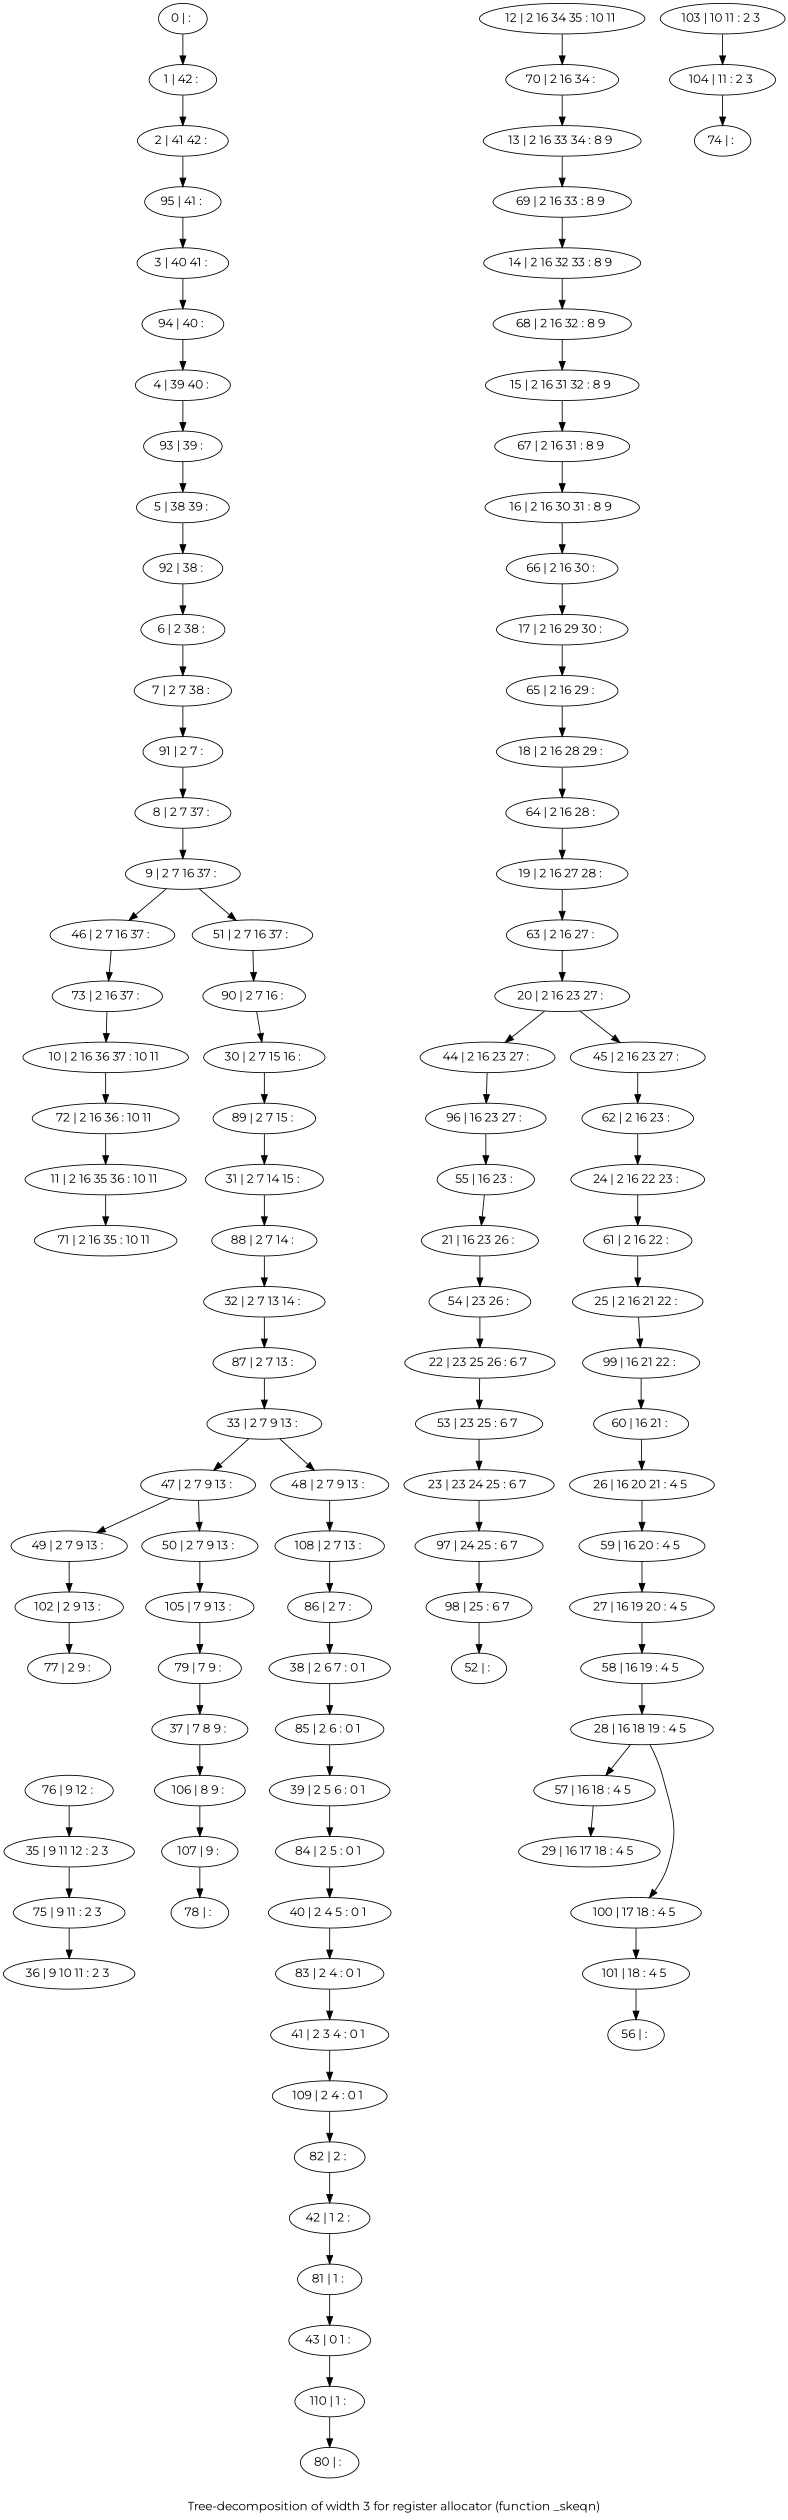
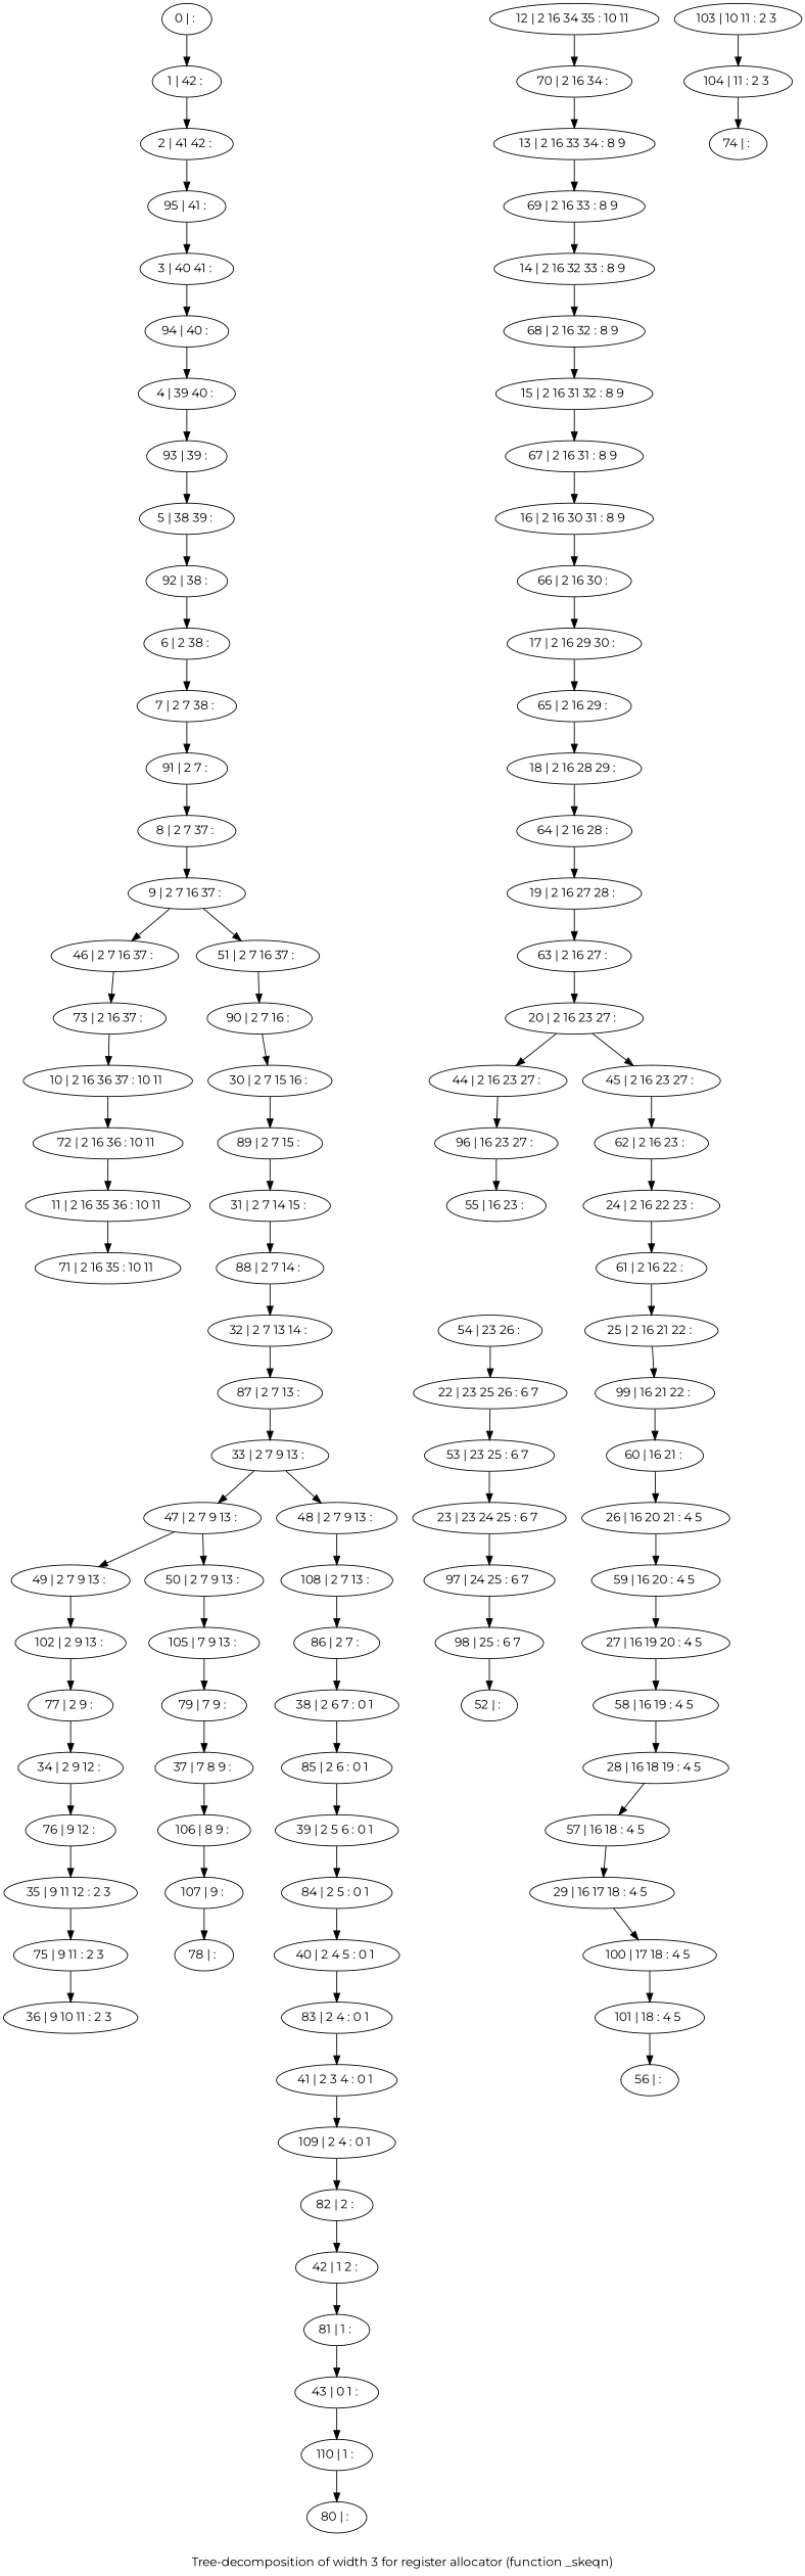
  digraph {
    fontname=Montserrat
    label="Tree-decomposition of width 3 for register allocator (function _skeqn)"
    node [fontname=Montserrat]
    edge [fontname=Montserrat]
    n1 [label="0 | : "]
    n2 [label="1 | 42 : "]
    n3 [label="2 | 41 42 : "]
    n4 [label="95 | 41 : "]
    n5 [label="3 | 40 41 : "]
    n6 [label="94 | 40 : "]
    n7 [label="4 | 39 40 : "]
    n8 [label="93 | 39 : "]
    n9 [label="5 | 38 39 : "]
    n10 [label="92 | 38 : "]
    n11 [label="6 | 2 38 : "]
    n12 [label="7 | 2 7 38 : "]
    n13 [label="91 | 2 7 : "]
    n14 [label="8 | 2 7 37 : "]
    n15 [label="9 | 2 7 16 37 : "]
    n16 [label="46 | 2 7 16 37 : "]
    n17 [label="51 | 2 7 16 37 : "]
    n18 [label="73 | 2 16 37 : "]
    n19 [label="90 | 2 7 16 : "]
    n20 [label="10 | 2 16 36 37 : 10 11 "]
    n21 [label="72 | 2 16 36 : 10 11 "]
    n22 [label="11 | 2 16 35 36 : 10 11 "]
    n23 [label="71 | 2 16 35 : 10 11 "]
    n24 [label="12 | 2 16 34 35 : 10 11 "]
    n25 [label="70 | 2 16 34 : "]
    n26 [label="13 | 2 16 33 34 : 8 9 "]
    n27 [label="69 | 2 16 33 : 8 9 "]
    n28 [label="14 | 2 16 32 33 : 8 9 "]
    n29 [label="68 | 2 16 32 : 8 9 "]
    n30 [label="15 | 2 16 31 32 : 8 9 "]
    n31 [label="67 | 2 16 31 : 8 9 "]
    n32 [label="16 | 2 16 30 31 : 8 9 "]
    n33 [label="66 | 2 16 30 : "]
    n34 [label="17 | 2 16 29 30 : "]
    n35 [label="65 | 2 16 29 : "]
    n36 [label="18 | 2 16 28 29 : "]
    n37 [label="64 | 2 16 28 : "]
    n38 [label="19 | 2 16 27 28 : "]
    n39 [label="63 | 2 16 27 : "]
    n40 [label="20 | 2 16 23 27 : "]
    n41 [label="44 | 2 16 23 27 : "]
    n42 [label="45 | 2 16 23 27 : "]
    n43 [label="96 | 16 23 27 : "]
    n44 [label="62 | 2 16 23 : "]
-   n45 [label="21 | 16 23 26 : "]
    n46 [label="54 | 23 26 : "]
    n47 [label="22 | 23 25 26 : 6 7 "]
    n48 [label="53 | 23 25 : 6 7 "]
    n49 [label="23 | 23 24 25 : 6 7 "]
    n50 [label="97 | 24 25 : 6 7 "]
    n51 [label="98 | 25 : 6 7 "]
    n52 [label="24 | 2 16 22 23 : "]
    n53 [label="61 | 2 16 22 : "]
    n54 [label="25 | 2 16 21 22 : "]
    n55 [label="99 | 16 21 22 : "]
    n56 [label="60 | 16 21 : "]
    n57 [label="26 | 16 20 21 : 4 5 "]
    n58 [label="59 | 16 20 : 4 5 "]
    n59 [label="27 | 16 19 20 : 4 5 "]
    n60 [label="58 | 16 19 : 4 5 "]
    n61 [label="28 | 16 18 19 : 4 5 "]
    n62 [label="57 | 16 18 : 4 5 "]
    n63 [label="29 | 16 17 18 : 4 5 "]
    n64 [label="100 | 17 18 : 4 5 "]
    n65 [label="101 | 18 : 4 5 "]
    n66 [label="30 | 2 7 15 16 : "]
    n67 [label="89 | 2 7 15 : "]
    n68 [label="31 | 2 7 14 15 : "]
    n69 [label="88 | 2 7 14 : "]
    n70 [label="32 | 2 7 13 14 : "]
    n71 [label="87 | 2 7 13 : "]
    n72 [label="33 | 2 7 9 13 : "]
    n73 [label="47 | 2 7 9 13 : "]
    n74 [label="48 | 2 7 9 13 : "]
    n75 [label="49 | 2 7 9 13 : "]
    n76 [label="50 | 2 7 9 13 : "]
    n77 [label="108 | 2 7 13 : "]
+   n78 [label="34 | 2 9 12 : "]
    n79 [label="76 | 9 12 : "]
    n80 [label="35 | 9 11 12 : 2 3 "]
    n81 [label="75 | 9 11 : 2 3 "]
    n82 [label="36 | 9 10 11 : 2 3 "]
    n83 [label="103 | 10 11 : 2 3 "]
    n84 [label="104 | 11 : 2 3 "]
    n85 [label="37 | 7 8 9 : "]
    n86 [label="106 | 8 9 : "]
    n87 [label="107 | 9 : "]
    n88 [label="38 | 2 6 7 : 0 1 "]
    n89 [label="85 | 2 6 : 0 1 "]
    n90 [label="39 | 2 5 6 : 0 1 "]
    n91 [label="84 | 2 5 : 0 1 "]
    n92 [label="40 | 2 4 5 : 0 1 "]
    n93 [label="83 | 2 4 : 0 1 "]
    n94 [label="41 | 2 3 4 : 0 1 "]
    n95 [label="109 | 2 4 : 0 1 "]
    n96 [label="82 | 2 : "]
    n97 [label="42 | 1 2 : "]
    n98 [label="81 | 1 : "]
    n99 [label="43 | 0 1 : "]
    n100 [label="110 | 1 : "]
    n101 [label="80 | : "]
    n102 [label="55 | 16 23 : "]
    n103 [label="102 | 2 9 13 : "]
    n104 [label="105 | 7 9 13 : "]
    n105 [label="86 | 2 7 : "]
    n106 [label="77 | 2 9 : "]
    n107 [label="79 | 7 9 : "]
    n108 [label="52 | : "]
    n109 [label="56 | : "]
    n110 [label="74 | : "]
    n111 [label="78 | : "]
    n1 -> n2
    n2 -> n3
    n3 -> n4
    n4 -> n5
    n5 -> n6
    n6 -> n7
    n7 -> n8
    n8 -> n9
    n9 -> n10
    n10 -> n11
    n11 -> n12
    n12 -> n13
    n13 -> n14
    n14 -> n15
    n15 -> n16
    n15 -> n17
    n16 -> n18
    n17 -> n19
    n18 -> n20
    n19 -> n66
    n20 -> n21
    n21 -> n22
    n22 -> n23
    n24 -> n25
    n25 -> n26
    n26 -> n27
    n27 -> n28
    n28 -> n29
    n29 -> n30
    n30 -> n31
    n31 -> n32
    n32 -> n33
    n33 -> n34
    n34 -> n35
    n35 -> n36
    n36 -> n37
    n37 -> n38
    n38 -> n39
    n39 -> n40
    n40 -> n41
    n40 -> n42
    n41 -> n43
    n42 -> n44
    n43 -> n102
    n44 -> n52
-   n45 -> n46
    n46 -> n47
    n47 -> n48
    n48 -> n49
    n49 -> n50
    n50 -> n51
    n51 -> n108
    n52 -> n53
    n53 -> n54
    n54 -> n55
    n55 -> n56
    n56 -> n57
    n57 -> n58
    n58 -> n59
    n59 -> n60
    n60 -> n61
    n61 -> n62
    n62 -> n63
-   n61 -> n64
+   n63 -> n64
    n64 -> n65
    n65 -> n109
    n66 -> n67
    n67 -> n68
    n68 -> n69
    n69 -> n70
    n70 -> n71
    n71 -> n72
    n72 -> n73
    n72 -> n74
    n73 -> n75
    n73 -> n76
    n74 -> n77
    n75 -> n103
    n76 -> n104
    n77 -> n105
+   n78 -> n79
    n79 -> n80
    n80 -> n81
    n81 -> n82
    n83 -> n84
    n84 -> n110
    n85 -> n86
    n86 -> n87
    n87 -> n111
    n88 -> n89
    n89 -> n90
    n90 -> n91
    n91 -> n92
    n92 -> n93
    n93 -> n94
    n94 -> n95
    n95 -> n96
    n96 -> n97
    n97 -> n98
    n98 -> n99
    n99 -> n100
    n100 -> n101
-   n102 -> n45
    n103 -> n106
    n104 -> n107
    n105 -> n88
+   n106 -> n78
    n107 -> n85
  }
